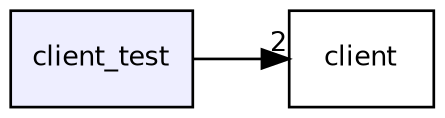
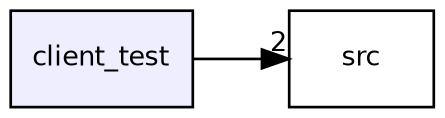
  digraph {
    compound=true
    rankdir=LR
    node [fontname=Helvetica fontsize=10 shape=box]
    n1 [fillcolor="#eeeeff" label=client_test pencolor=black style=filled]
-   n2 [label=client]
+   n2 [label=src]
    n1 -> n2 [headlabel=2 labeldistance=1.5 labelfontname=Helvetica labelfontsize=10]
  }
